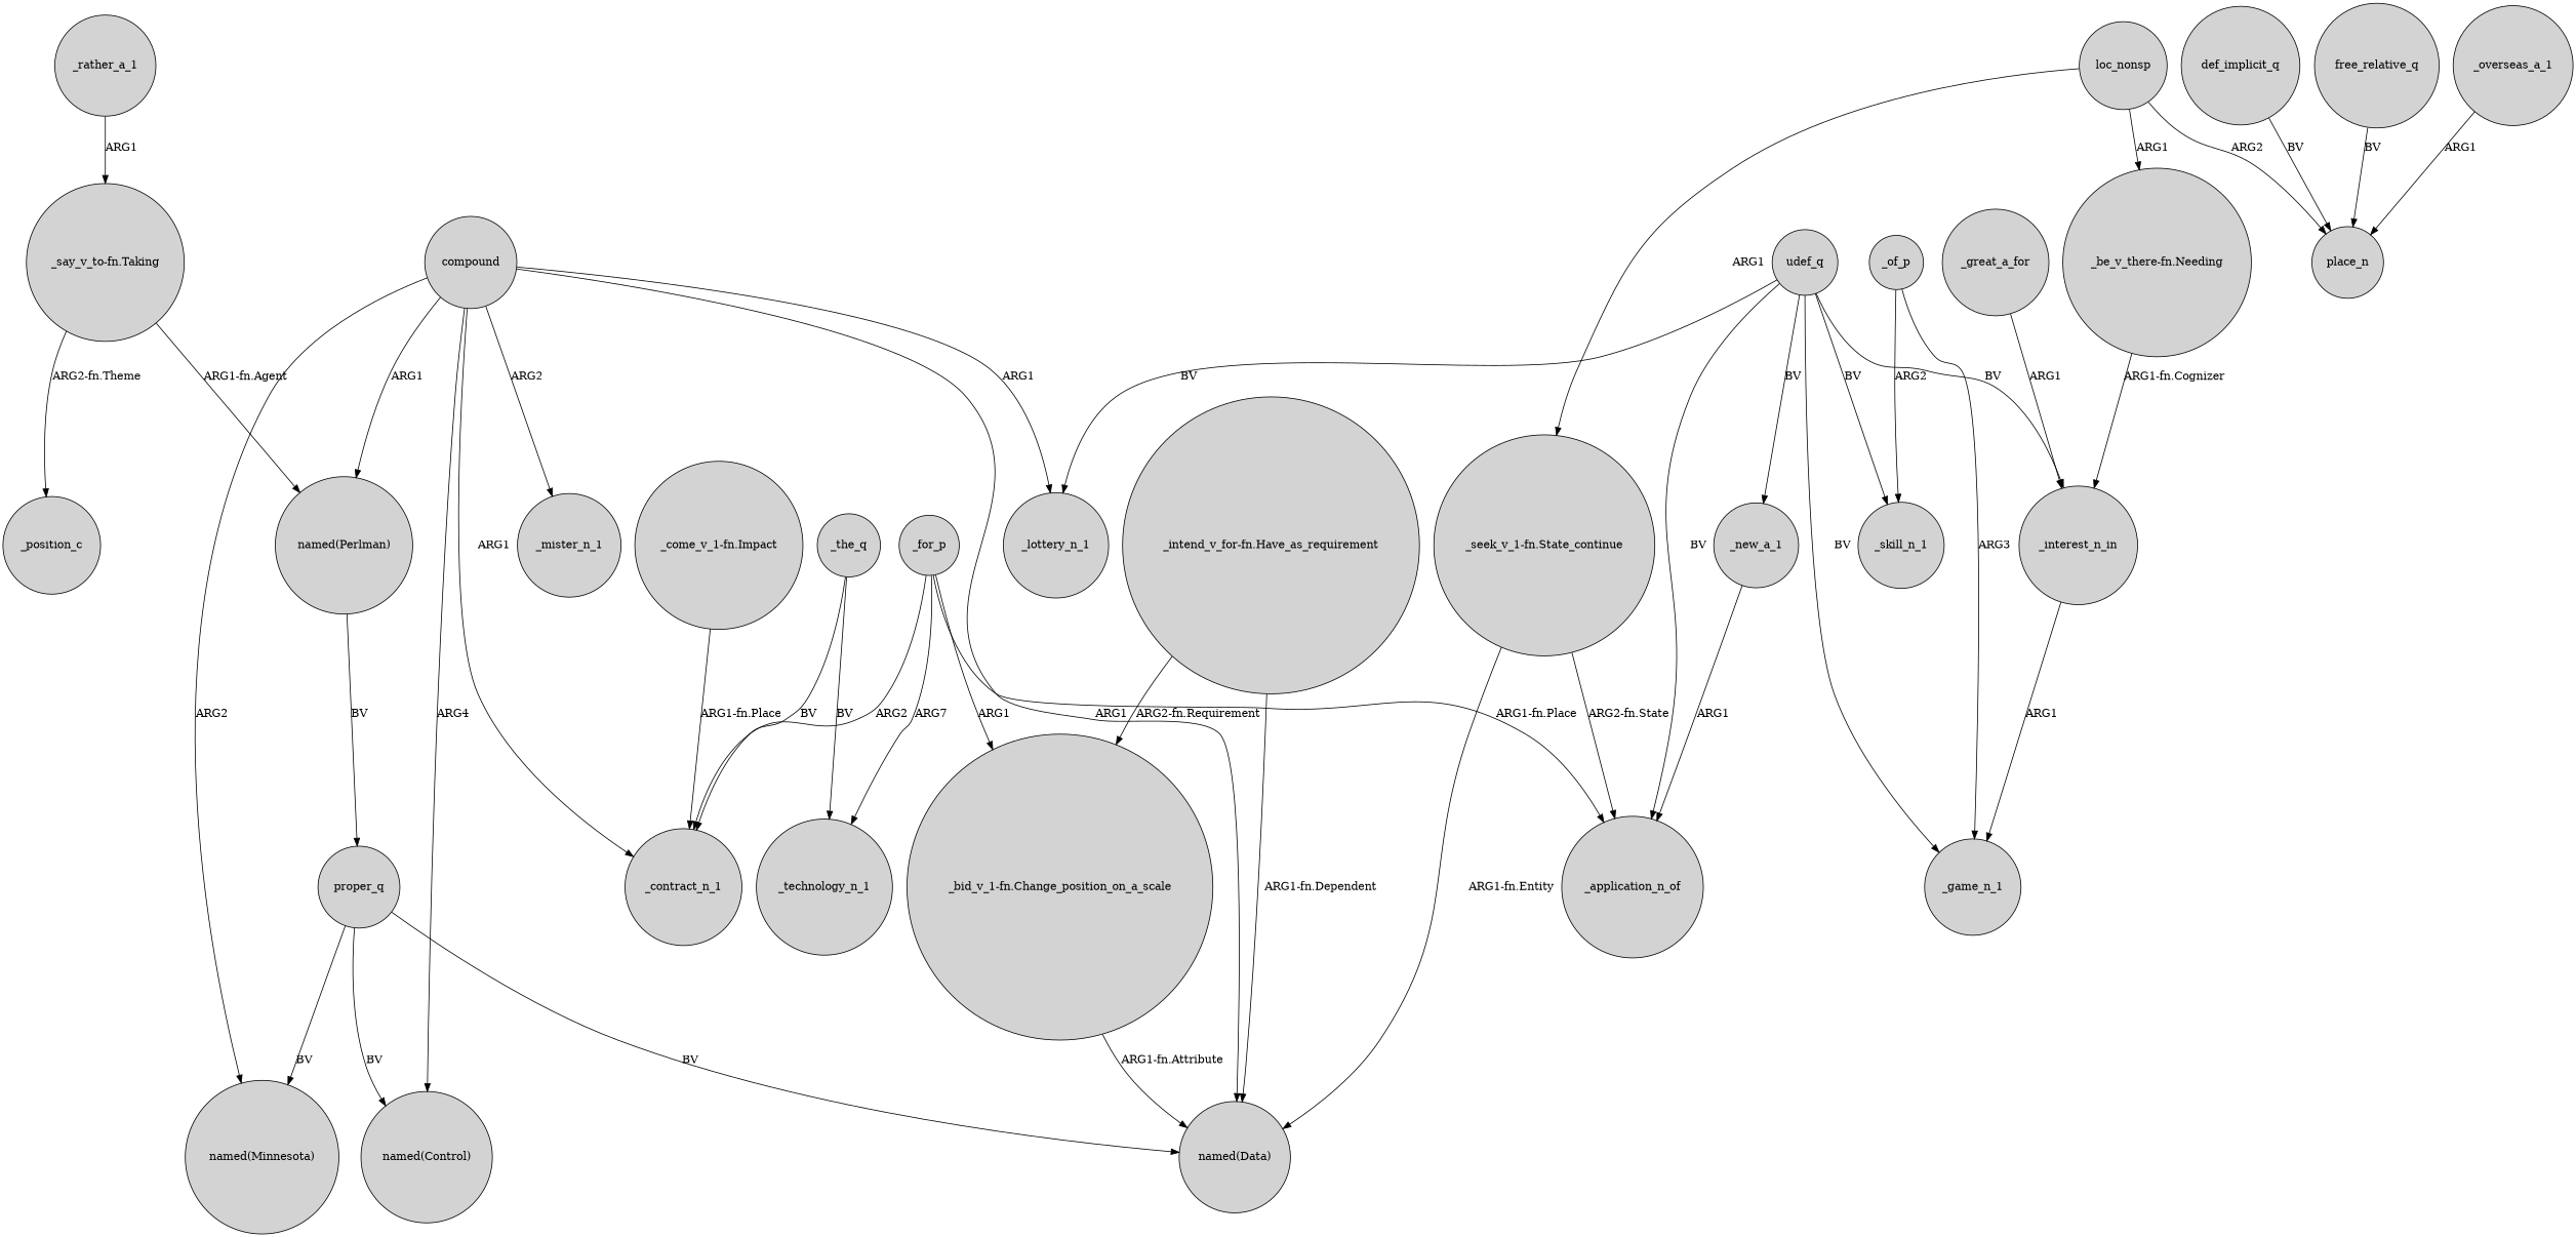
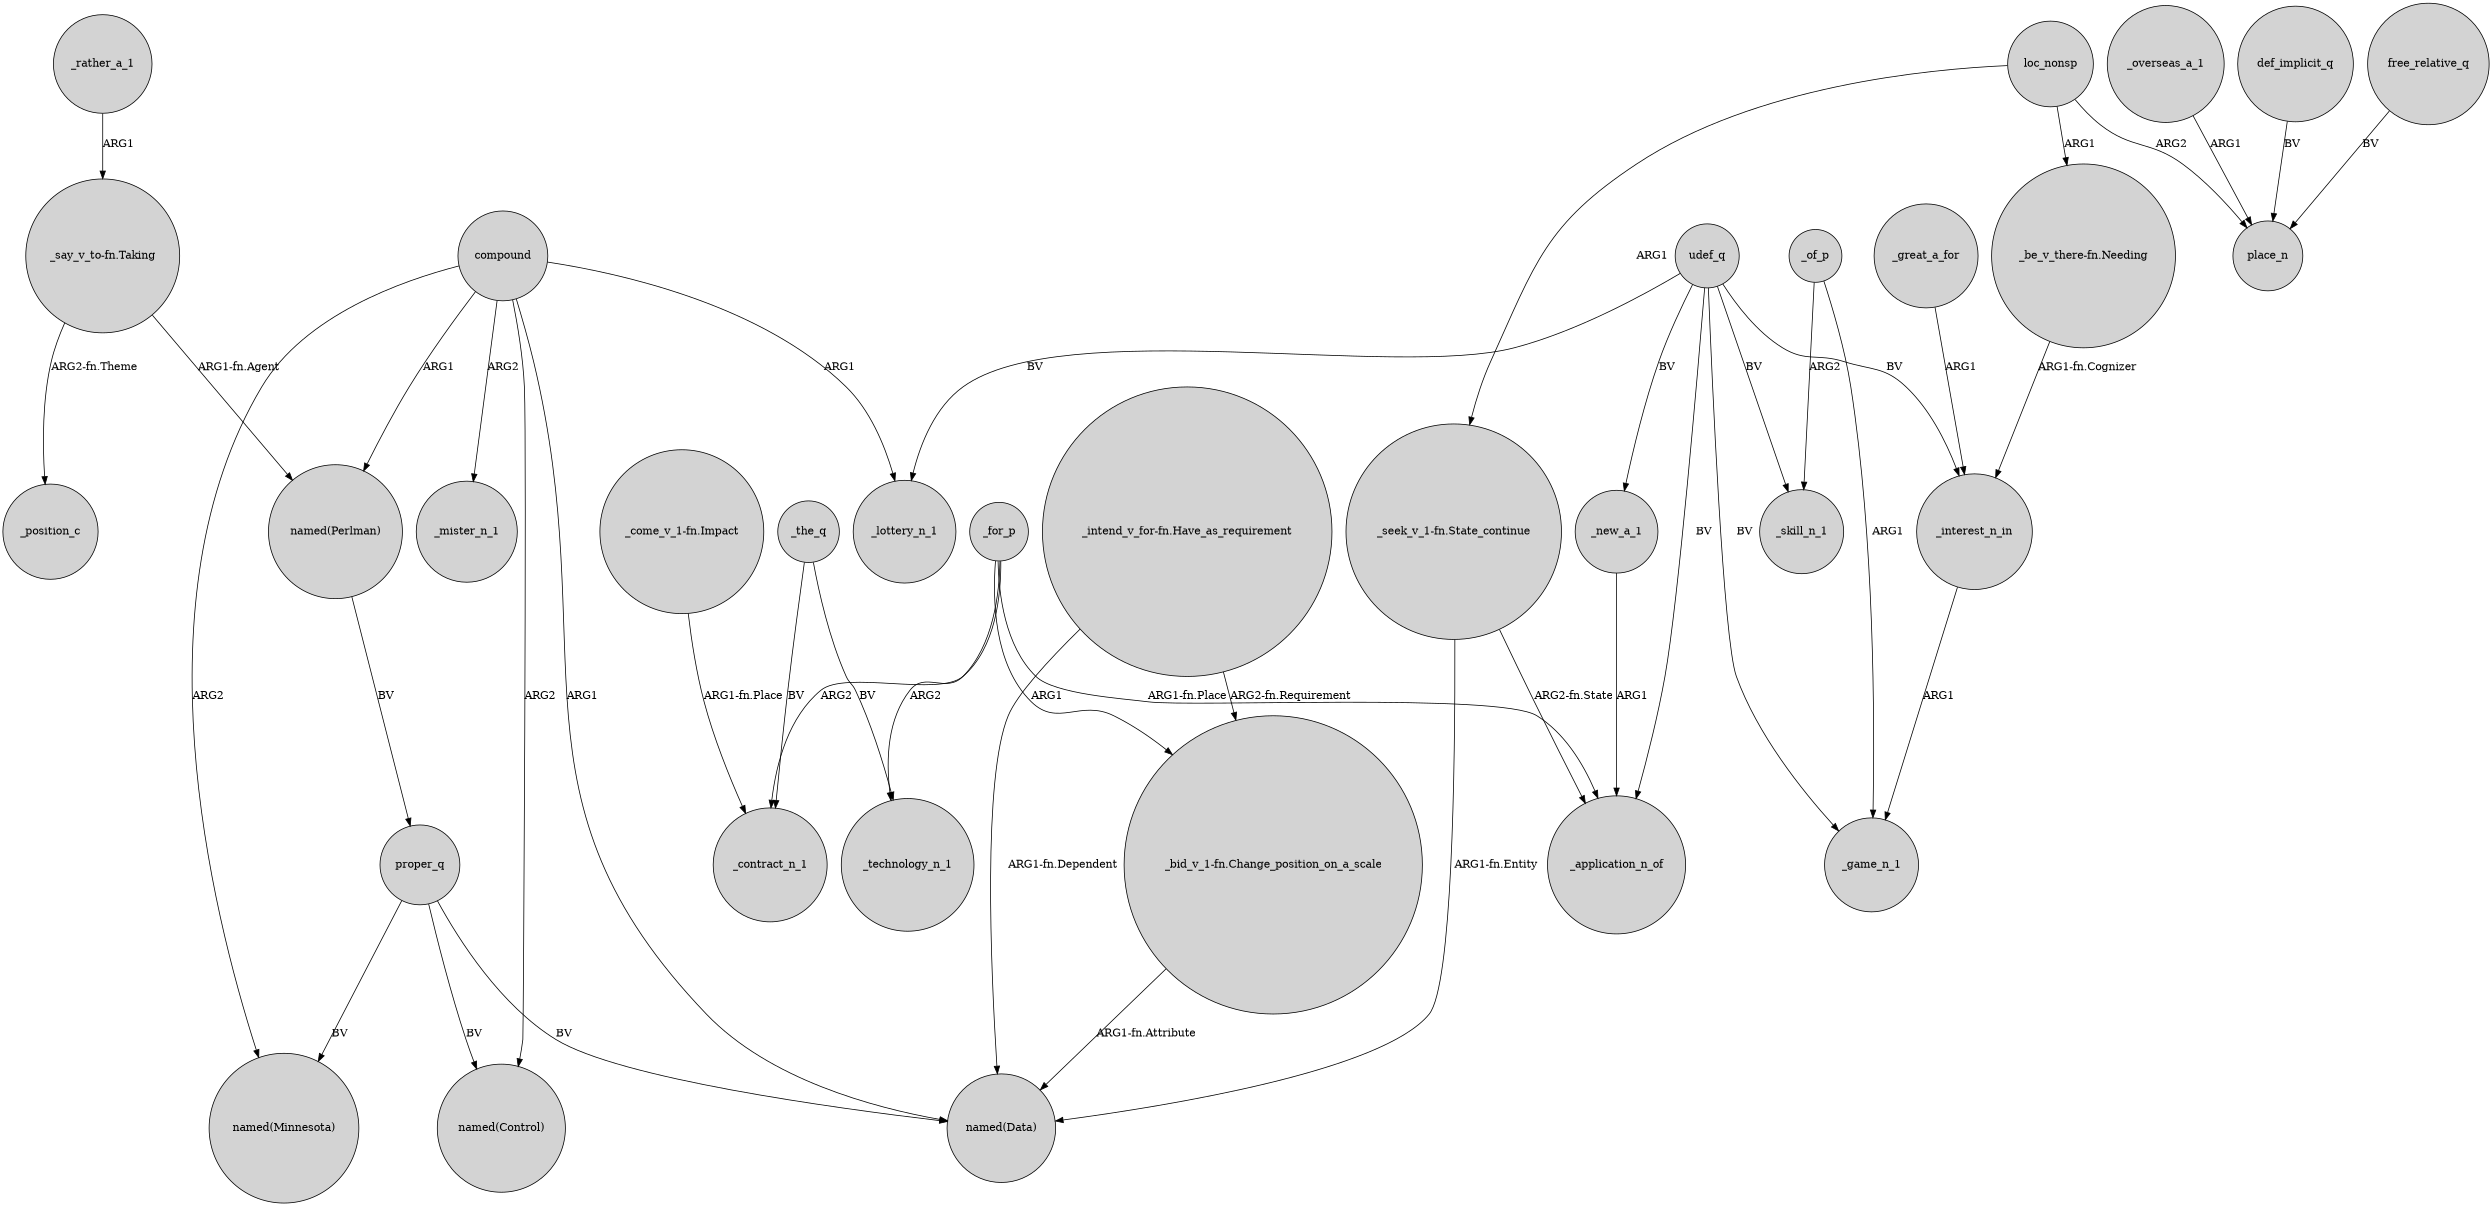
  digraph {
    node [shape=circle style=filled]
    proper_q
    "named(Control)"
    "named(Data)"
    "named(Minnesota)"
    "named(Perlman)"
    "_seek_v_1-fn.State_continue"
    _application_n_of
    _rather_a_1
    "_say_v_to-fn.Taking"
    n10 [label=_position_c]
    udef_q
    _lottery_n_1
    _interest_n_in
    _skill_n_1
    _game_n_1
    _new_a_1
    "_be_v_there-fn.Needing"
    compound
    _mister_n_1
    _contract_n_1
    _of_p
    def_implicit_q
    place_n
    free_relative_q
    _for_p
    "_bid_v_1-fn.Change_position_on_a_scale"
    _technology_n_1
    "_intend_v_for-fn.Have_as_requirement"
    _great_a_for
    _overseas_a_1
    _the_q
    loc_nonsp
    "_come_v_1-fn.Impact"
    proper_q -> "named(Control)" [label=BV]
    proper_q -> "named(Data)" [label=BV]
    proper_q -> "named(Minnesota)" [label=BV]
    "named(Perlman)" -> proper_q [label=BV]
    "_seek_v_1-fn.State_continue" -> "named(Data)" [label="ARG1-fn.Entity"]
    "_seek_v_1-fn.State_continue" -> _application_n_of [label="ARG2-fn.State"]
    _rather_a_1 -> "_say_v_to-fn.Taking" [label=ARG1]
    "_say_v_to-fn.Taking" -> "named(Perlman)" [label="ARG1-fn.Agent"]
    "_say_v_to-fn.Taking" -> n10 [label="ARG2-fn.Theme"]
    udef_q -> _application_n_of [label=BV]
    udef_q -> _lottery_n_1 [label=BV]
    udef_q -> _interest_n_in [label=BV]
    udef_q -> _skill_n_1 [label=BV]
    udef_q -> _game_n_1 [label=BV]
    udef_q -> _new_a_1 [label=BV]
    _interest_n_in -> _game_n_1 [label=ARG1]
    _new_a_1 -> _application_n_of [label=ARG1]
    "_be_v_there-fn.Needing" -> _interest_n_in [label="ARG1-fn.Cognizer"]
-   compound -> "named(Control)" [label=ARG4]
+   compound -> "named(Control)" [label=ARG2]
    compound -> "named(Data)" [label=ARG1]
    compound -> "named(Minnesota)" [label=ARG2]
    compound -> "named(Perlman)" [label=ARG1]
    compound -> _lottery_n_1 [label=ARG1]
    compound -> _mister_n_1 [label=ARG2]
-   compound -> _contract_n_1 [label=ARG1]
    _of_p -> _skill_n_1 [label=ARG2]
-   _of_p -> _game_n_1 [label=ARG3]
+   _of_p -> _game_n_1 [label=ARG1]
    def_implicit_q -> place_n [label=BV]
    free_relative_q -> place_n [label=BV]
    _for_p -> _application_n_of [label="ARG1-fn.Place"]
    _for_p -> _contract_n_1 [label=ARG2]
    _for_p -> "_bid_v_1-fn.Change_position_on_a_scale" [label=ARG1]
-   _for_p -> _technology_n_1 [label=ARG7]
+   _for_p -> _technology_n_1 [label=ARG2]
    "_bid_v_1-fn.Change_position_on_a_scale" -> "named(Data)" [label="ARG1-fn.Attribute"]
    "_intend_v_for-fn.Have_as_requirement" -> "named(Data)" [label="ARG1-fn.Dependent"]
    "_intend_v_for-fn.Have_as_requirement" -> "_bid_v_1-fn.Change_position_on_a_scale" [label="ARG2-fn.Requirement"]
    _great_a_for -> _interest_n_in [label=ARG1]
    _overseas_a_1 -> place_n [label=ARG1]
    _the_q -> _contract_n_1 [label=BV]
    _the_q -> _technology_n_1 [label=BV]
    loc_nonsp -> "_seek_v_1-fn.State_continue" [label=ARG1]
    loc_nonsp -> "_be_v_there-fn.Needing" [label=ARG1]
    loc_nonsp -> place_n [label=ARG2]
    "_come_v_1-fn.Impact" -> _contract_n_1 [label="ARG1-fn.Place"]
  }
